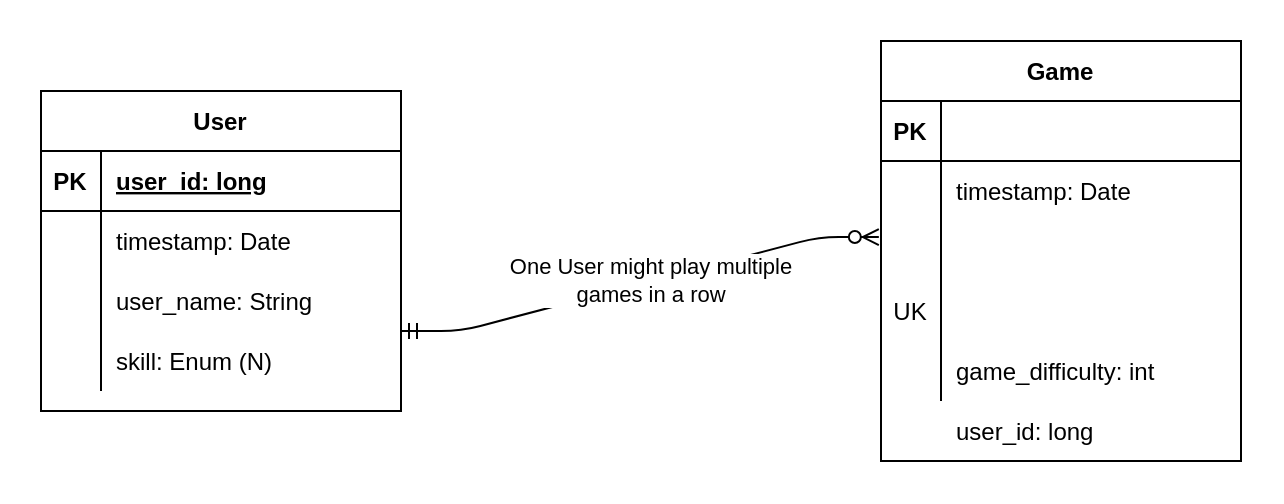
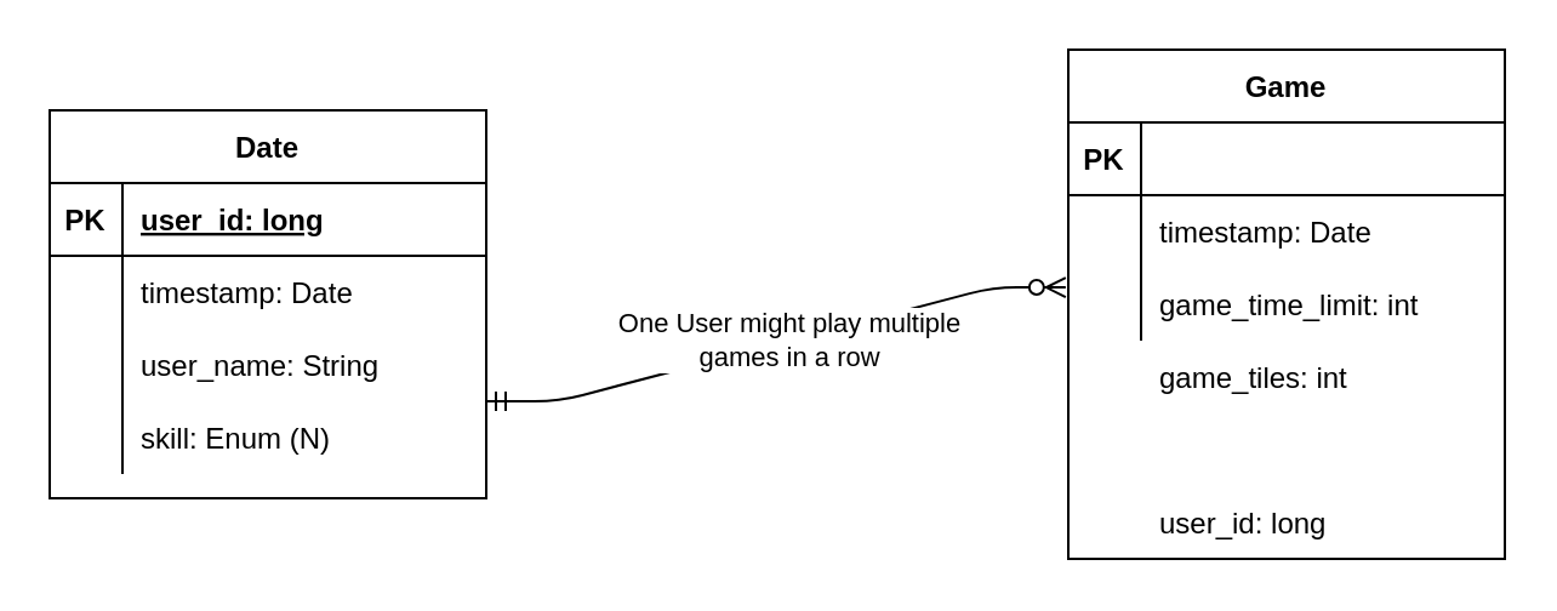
  <mxCell id="0" />
  <mxCell id="1" parent="0" />
- <mxCell id="2" value="User" style="shape=table;startSize=30;container=1;collapsible=1;childLayout=tableLayout;fixedRows=1;rowLines=0;fontStyle=1;align=center;resizeLast=1;" parent="1" vertex="1"><mxGeometry x="20" y="45" width="180" height="160" as="geometry" /></mxCell>
+ <mxCell id="2" value="Date" style="shape=table;startSize=30;container=1;collapsible=1;childLayout=tableLayout;fixedRows=1;rowLines=0;fontStyle=1;align=center;resizeLast=1;" parent="1" vertex="1"><mxGeometry x="20" y="45" width="180" height="160" as="geometry" /></mxCell>
  <mxCell id="3" value="" style="shape=partialRectangle;collapsible=0;dropTarget=0;pointerEvents=0;fillColor=none;top=0;left=0;bottom=1;right=0;points=[[0,0.5],[1,0.5]];portConstraint=eastwest;" parent="2" vertex="1"><mxGeometry y="30" width="180" height="30" as="geometry" /></mxCell>
  <mxCell id="4" value="PK" style="shape=partialRectangle;connectable=0;fillColor=none;top=0;left=0;bottom=0;right=0;fontStyle=1;overflow=hidden;" parent="3" vertex="1"><mxGeometry width="30" height="30" as="geometry" /></mxCell>
  <mxCell id="5" value="user_id: long" style="shape=partialRectangle;connectable=0;fillColor=none;top=0;left=0;bottom=0;right=0;align=left;spacingLeft=6;fontStyle=5;overflow=hidden;" parent="3" vertex="1"><mxGeometry x="30" width="150" height="30" as="geometry" /></mxCell>
  <mxCell id="6" value="" style="shape=partialRectangle;collapsible=0;dropTarget=0;pointerEvents=0;fillColor=none;top=0;left=0;bottom=0;right=0;points=[[0,0.5],[1,0.5]];portConstraint=eastwest;" parent="2" vertex="1"><mxGeometry y="60" width="180" height="30" as="geometry" /></mxCell>
  <mxCell id="7" value="" style="shape=partialRectangle;connectable=0;fillColor=none;top=0;left=0;bottom=0;right=0;editable=1;overflow=hidden;" parent="6" vertex="1"><mxGeometry width="30" height="30" as="geometry" /></mxCell>
  <mxCell id="8" value="timestamp: Date" style="shape=partialRectangle;connectable=0;fillColor=none;top=0;left=0;bottom=0;right=0;align=left;spacingLeft=6;overflow=hidden;" parent="6" vertex="1"><mxGeometry x="30" width="150" height="30" as="geometry" /></mxCell>
  <mxCell id="9" value="" style="shape=partialRectangle;collapsible=0;dropTarget=0;pointerEvents=0;fillColor=none;top=0;left=0;bottom=0;right=0;points=[[0,0.5],[1,0.5]];portConstraint=eastwest;" parent="2" vertex="1"><mxGeometry y="90" width="180" height="30" as="geometry" /></mxCell>
  <mxCell id="10" value="" style="shape=partialRectangle;connectable=0;fillColor=none;top=0;left=0;bottom=0;right=0;editable=1;overflow=hidden;" parent="9" vertex="1"><mxGeometry width="30" height="30" as="geometry" /></mxCell>
  <mxCell id="11" value="user_name: String" style="shape=partialRectangle;connectable=0;fillColor=none;top=0;left=0;bottom=0;right=0;align=left;spacingLeft=6;overflow=hidden;" parent="9" vertex="1"><mxGeometry x="30" width="150" height="30" as="geometry" /></mxCell>
  <mxCell id="12" value="" style="shape=partialRectangle;collapsible=0;dropTarget=0;pointerEvents=0;fillColor=none;top=0;left=0;bottom=0;right=0;points=[[0,0.5],[1,0.5]];portConstraint=eastwest;" parent="2" vertex="1"><mxGeometry y="120" width="180" height="30" as="geometry" /></mxCell>
  <mxCell id="13" value="" style="shape=partialRectangle;connectable=0;fillColor=none;top=0;left=0;bottom=0;right=0;editable=1;overflow=hidden;" parent="12" vertex="1"><mxGeometry width="30" height="30" as="geometry" /></mxCell>
  <mxCell id="14" value="skill: Enum (N)" style="shape=partialRectangle;connectable=0;fillColor=none;top=0;left=0;bottom=0;right=0;align=left;spacingLeft=6;overflow=hidden;" parent="12" vertex="1"><mxGeometry x="30" width="150" height="30" as="geometry" /></mxCell>
  <mxCell id="15" value="Game" style="shape=table;startSize=30;container=1;collapsible=1;childLayout=tableLayout;fixedRows=1;rowLines=0;fontStyle=1;align=center;resizeLast=1;" parent="1" vertex="1"><mxGeometry x="440" y="20" width="180" height="210" as="geometry" /></mxCell>
  <mxCell id="16" value="" style="shape=partialRectangle;collapsible=0;dropTarget=0;pointerEvents=0;fillColor=none;top=0;left=0;bottom=1;right=0;points=[[0,0.5],[1,0.5]];portConstraint=eastwest;" parent="15" vertex="1"><mxGeometry y="30" width="180" height="30" as="geometry" /></mxCell>
  <mxCell id="17" value="PK" style="shape=partialRectangle;connectable=0;fillColor=none;top=0;left=0;bottom=0;right=0;fontStyle=1;overflow=hidden;" parent="16" vertex="1"><mxGeometry width="30" height="30" as="geometry" /></mxCell>
  <mxCell id="18" value="" style="shape=partialRectangle;collapsible=0;dropTarget=0;pointerEvents=0;fillColor=none;top=0;left=0;bottom=0;right=0;points=[[0,0.5],[1,0.5]];portConstraint=eastwest;" parent="15" vertex="1"><mxGeometry y="60" width="180" height="30" as="geometry" /></mxCell>
  <mxCell id="19" value="" style="shape=partialRectangle;connectable=0;fillColor=none;top=0;left=0;bottom=0;right=0;editable=1;overflow=hidden;" parent="18" vertex="1"><mxGeometry width="30" height="30" as="geometry" /></mxCell>
  <mxCell id="20" value="timestamp: Date" style="shape=partialRectangle;connectable=0;fillColor=none;top=0;left=0;bottom=0;right=0;align=left;spacingLeft=6;overflow=hidden;" parent="18" vertex="1"><mxGeometry x="30" width="150" height="30" as="geometry" /></mxCell>
  <mxCell id="21" value="" style="shape=partialRectangle;collapsible=0;dropTarget=0;pointerEvents=0;fillColor=none;top=0;left=0;bottom=0;right=0;points=[[0,0.5],[1,0.5]];portConstraint=eastwest;" parent="15" vertex="1"><mxGeometry y="90" width="180" height="30" as="geometry" /></mxCell>
  <mxCell id="22" value="" style="shape=partialRectangle;connectable=0;fillColor=none;top=0;left=0;bottom=0;right=0;editable=1;overflow=hidden;" parent="21" vertex="1"><mxGeometry width="30" height="30" as="geometry" /></mxCell>
+ <mxCell id="23" value="game_time_limit: int" style="shape=partialRectangle;connectable=0;fillColor=none;top=0;left=0;bottom=0;right=0;align=left;spacingLeft=6;overflow=hidden;" parent="21" vertex="1"><mxGeometry x="30" width="150" height="30" as="geometry" /></mxCell>
  <mxCell id="24" value="" style="shape=partialRectangle;collapsible=0;dropTarget=0;pointerEvents=0;fillColor=none;top=0;left=0;bottom=0;right=0;points=[[0,0.5],[1,0.5]];portConstraint=eastwest;" parent="15" vertex="1"><mxGeometry y="120" width="180" height="30" as="geometry" /></mxCell>
- <mxCell id="25" value="UK" style="shape=partialRectangle;connectable=0;fillColor=none;top=0;left=0;bottom=0;right=0;editable=1;overflow=hidden;" parent="24" vertex="1"><mxGeometry width="30" height="30" as="geometry" /></mxCell>
+ <mxCell id="26" value="game_tiles: int" style="shape=partialRectangle;connectable=0;fillColor=none;top=0;left=0;bottom=0;right=0;align=left;spacingLeft=6;overflow=hidden;" parent="24" vertex="1"><mxGeometry x="30" width="150" height="30" as="geometry" /></mxCell>
  <mxCell id="27" value="" style="shape=partialRectangle;collapsible=0;dropTarget=0;pointerEvents=0;fillColor=none;top=0;left=0;bottom=0;right=0;points=[[0,0.5],[1,0.5]];portConstraint=eastwest;" parent="15" vertex="1"><mxGeometry y="150" width="180" height="30" as="geometry" /></mxCell>
  <mxCell id="28" value="" style="shape=partialRectangle;connectable=0;fillColor=none;top=0;left=0;bottom=0;right=0;editable=1;overflow=hidden;" parent="27" vertex="1"><mxGeometry width="30" height="30" as="geometry" /></mxCell>
- <mxCell id="29" value="game_difficulty: int" style="shape=partialRectangle;connectable=0;fillColor=none;top=0;left=0;bottom=0;right=0;align=left;spacingLeft=6;overflow=hidden;" parent="27" vertex="1"><mxGeometry x="30" width="150" height="30" as="geometry" /></mxCell>
  <mxCell id="30" value="" style="shape=partialRectangle;collapsible=0;dropTarget=0;pointerEvents=0;fillColor=none;top=0;left=0;bottom=0;right=0;points=[[0,0.5],[1,0.5]];portConstraint=eastwest;" parent="15" vertex="1"><mxGeometry y="180" width="180" height="30" as="geometry" /></mxCell>
  <mxCell id="31" value="user_id: long" style="shape=partialRectangle;connectable=0;fillColor=none;top=0;left=0;bottom=0;right=0;align=left;spacingLeft=6;overflow=hidden;" parent="30" vertex="1"><mxGeometry x="30" width="150" height="30" as="geometry" /></mxCell>
  <mxCell id="32" value="" style="edgeStyle=entityRelationEdgeStyle;fontSize=12;html=1;endArrow=ERzeroToMany;startArrow=ERmandOne;entryX=-0.006;entryY=0.267;entryDx=0;entryDy=0;entryPerimeter=0;" parent="1" target="21" edge="1"><mxGeometry width="100" height="100" relative="1" as="geometry"><mxPoint x="200" y="165" as="sourcePoint" /><mxPoint x="300" y="65" as="targetPoint" /></mxGeometry></mxCell>
  <mxCell id="33" value="One User might play multiple&lt;br&gt;games in a row" style="edgeLabel;html=1;align=center;verticalAlign=middle;resizable=0;points=[];" parent="32" vertex="1" connectable="0"><mxGeometry x="0.046" y="1" relative="1" as="geometry"><mxPoint as="offset" /></mxGeometry></mxCell>
